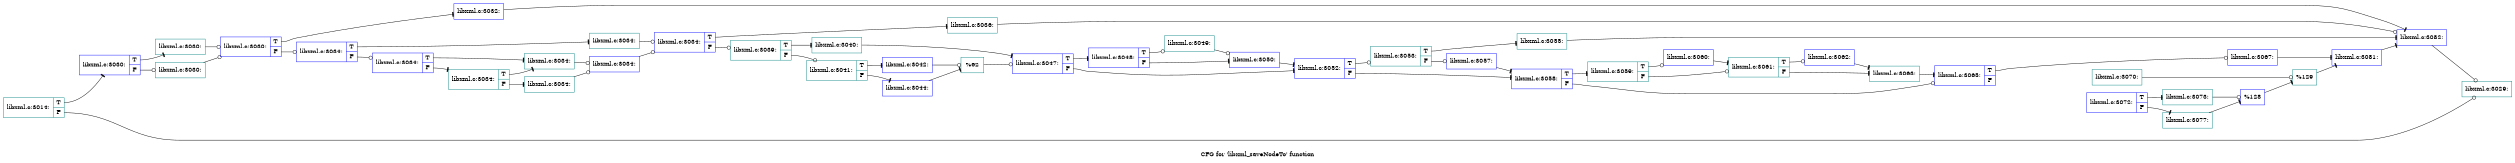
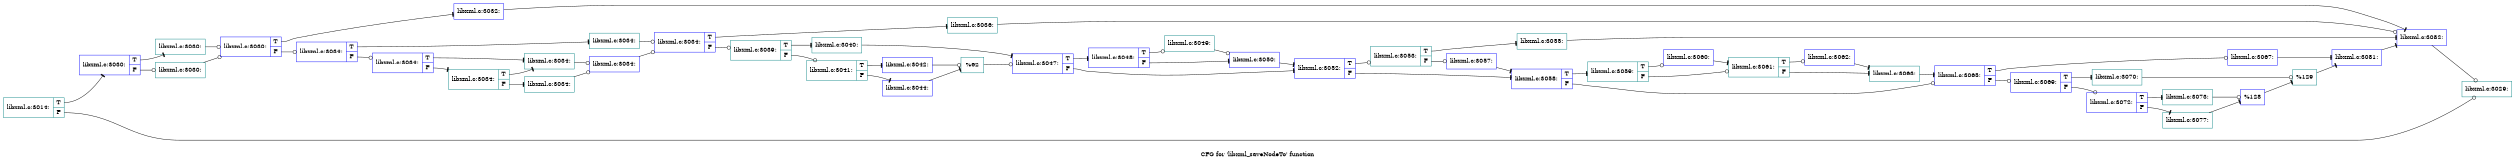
  digraph {
    label="CFG for 'libxml_saveNodeTo' function"
    rankdir=LR
    node [color=blue shape=record]
    edge [arrowhead=tee]
    n1 [color=teal label="{libxml.c:3014:|{<s0>T|<s1>F}}"]
    n2 [label="{libxml.c:3030:|{<s0>T|<s1>F}}"]
    n3 [color=teal label="{libxml.c:3029:}"]
    n4 [color=teal label="{libxml.c:3030:}"]
    n5 [color=teal label="{libxml.c:3030:}"]
    n6 [label="{libxml.c:3030:|{<s0>T|<s1>F}}"]
    n7 [label="{libxml.c:3082:}"]
    n8 [label="{libxml.c:3032:}"]
    n9 [label="{libxml.c:3034:|{<s0>T|<s1>F}}"]
    n10 [color=teal label="{libxml.c:3034:}"]
    n11 [label="{libxml.c:3034:|{<s0>T|<s1>F}}"]
    n12 [label="{libxml.c:3034:|{<s0>T|<s1>F}}"]
    n13 [color=teal label="{libxml.c:3034:}"]
    n14 [color=teal label="{libxml.c:3034:|{<s0>T|<s1>F}}"]
    n15 [color=teal label="{libxml.c:3036:}"]
    n16 [color=teal label="{libxml.c:3039:|{<s0>T|<s1>F}}"]
    n17 [label="{libxml.c:3034:}"]
    n18 [color=teal label="{libxml.c:3034:}"]
    n19 [color=teal label="{libxml.c:3040:}"]
    n20 [color=teal label="{libxml.c:3041:|{<s0>T|<s1>F}}"]
    n21 [label="{libxml.c:3047:|{<s0>T|<s1>F}}"]
    n22 [label="{libxml.c:3042:}"]
    n23 [label="{libxml.c:3044:}"]
    n24 [label="{libxml.c:3048:|{<s0>T|<s1>F}}"]
    n25 [label="{libxml.c:3052:|{<s0>T|<s1>F}}"]
    n26 [color=teal label="{%62}"]
    n27 [color=teal label="{libxml.c:3049:}"]
    n28 [label="{libxml.c:3050:}"]
    n29 [color=teal label="{libxml.c:3053:|{<s0>T|<s1>F}}"]
    n30 [label="{libxml.c:3058:|{<s0>T|<s1>F}}"]
    n31 [color=teal label="{libxml.c:3055:}"]
    n32 [label="{libxml.c:3057:}"]
    n33 [color=teal label="{libxml.c:3059:|{<s0>T|<s1>F}}"]
    n34 [label="{libxml.c:3065:|{<s0>T|<s1>F}}"]
    n35 [label="{libxml.c:3060:}"]
    n36 [color=teal label="{libxml.c:3061:|{<s0>T|<s1>F}}"]
    n37 [label="{libxml.c:3067:}"]
+   n38 [label="{libxml.c:3069:|{<s0>T|<s1>F}}"]
    n39 [label="{libxml.c:3062:}"]
    n40 [color=teal label="{libxml.c:3063:}"]
    n41 [label="{libxml.c:3081:}"]
    n42 [color=teal label="{libxml.c:3070:}"]
    n43 [label="{libxml.c:3072:|{<s0>T|<s1>F}}"]
    n44 [color=teal label="{%129}"]
    n45 [color=teal label="{libxml.c:3073:}"]
    n46 [color=teal label="{libxml.c:3077:}"]
    n47 [label="{%128}"]
    n1 -> n2 [tailport=s0]
    n1 -> n3 [arrowhead=odot tailport=s1]
    n2 -> n4 [tailport=s0]
    n2 -> n5 [arrowhead=odot tailport=s1]
    n4 -> n6 [arrowhead=odot]
    n5 -> n6 [arrowhead=odot]
    n6 -> n8 [tailport=s0]
    n6 -> n9 [arrowhead=odot tailport=s1]
    n7 -> n3 [arrowhead=odot]
    n8 -> n7
    n9 -> n10 [tailport=s0]
    n9 -> n11 [arrowhead=odot tailport=s1]
    n10 -> n12 [arrowhead=odot]
    n11 -> n13 [tailport=s0]
    n11 -> n14 [tailport=s1]
    n12 -> n15 [tailport=s0]
    n12 -> n16 [arrowhead=odot tailport=s1]
    n13 -> n17 [arrowhead=odot]
    n14 -> n13 [tailport=s0]
    n14 -> n18 [tailport=s1]
    n15 -> n7 [arrowhead=odot]
    n16 -> n19 [tailport=s0]
    n16 -> n20 [arrowhead=odot tailport=s1]
    n17 -> n12 [arrowhead=odot]
    n18 -> n17 [arrowhead=odot]
    n19 -> n21
    n20 -> n22 [tailport=s0]
    n20 -> n23 [tailport=s1]
    n21 -> n24 [tailport=s0]
    n21 -> n25 [tailport=s1]
    n22 -> n26 [arrowhead=odot]
    n23 -> n26
    n24 -> n27 [arrowhead=odot tailport=s0]
    n24 -> n28 [tailport=s1]
    n25 -> n29 [arrowhead=odot tailport=s0]
    n25 -> n30 [tailport=s1]
    n26 -> n21 [arrowhead=odot]
    n27 -> n28 [arrowhead=odot]
    n28 -> n25
    n29 -> n31 [tailport=s0]
    n29 -> n32 [arrowhead=odot tailport=s1]
    n30 -> n33 [tailport=s0]
    n30 -> n34 [arrowhead=odot tailport=s1]
    n31 -> n7
    n32 -> n30
    n33 -> n35 [arrowhead=odot tailport=s0]
    n33 -> n36 [arrowhead=odot tailport=s1]
    n34 -> n37 [arrowhead=odot tailport=s0]
+   n34 -> n38 [arrowhead=odot tailport=s1]
    n35 -> n36
    n36 -> n39 [arrowhead=odot tailport=s0]
    n36 -> n40 [tailport=s1]
    n37 -> n41
+   n38 -> n42 [tailport=s0]
+   n38 -> n43 [arrowhead=odot tailport=s1]
    n39 -> n40
    n40 -> n34
    n41 -> n7
    n42 -> n44 [arrowhead=odot]
    n43 -> n45 [tailport=s0]
    n43 -> n46 [tailport=s1]
    n44 -> n41
    n45 -> n47 [arrowhead=odot]
    n46 -> n47
    n47 -> n44
  }
